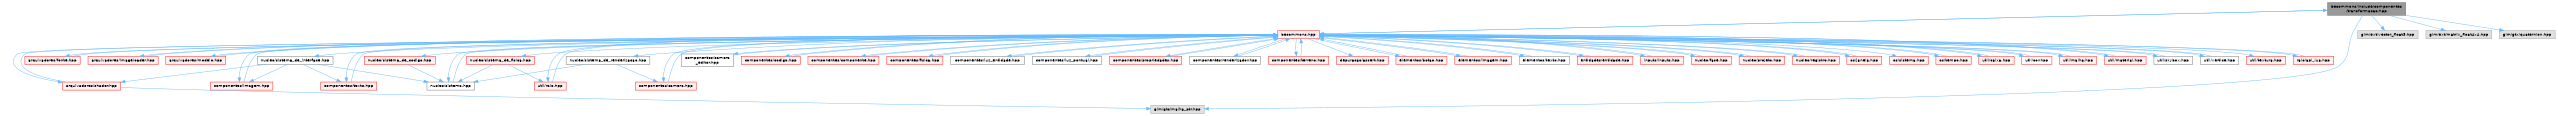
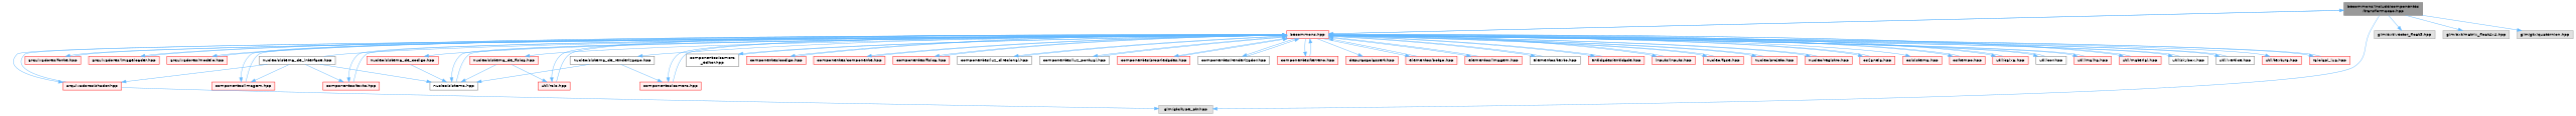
  digraph {
    node [color=red fillcolor="#FFF0F0" fontname=Helvetica fontsize=10 shape=box style=filled]
    edge [color=steelblue1 fontname=Helvetica fontsize=10 labelfontname=Helvetica labelfontsize=10 style=solid]
    n1 [color=gray40 fillcolor=grey60 fontcolor=black height=0.2 label="becommons/include/componentes\l/transformacao.hpp" width=0.4]
    n2 [height=0.2 label="becommons.hpp" width=0.4]
-   n3 [color=grey60 fillcolor="#E0E0E0" height=0.2 label="glm/gtc/malha_ptr.hpp" width=0.4]
+   n3 [color=grey60 fillcolor="#E0E0E0" height=0.2 label="glm/gtc/type_ptr.hpp" width=0.4]
    n4 [color=grey60 fillcolor="#E0E0E0" height=0.2 label="glm/ext/vector_float3.hpp" width=0.4]
    n5 [color=grey60 fillcolor="#E0E0E0" height=0.2 label="glm/ext/matrix_float4x4.hpp" width=0.4]
    n6 [color=grey60 fillcolor="#E0E0E0" height=0.2 label="glm/gtx/quaternion.hpp" width=0.4]
    n7 [height=0.2 label="raio/api_lua.hpp" width=0.4]
    n8 [height=0.2 label="arquivadores/fonte.hpp" width=0.4]
    n9 [height=0.2 label="arquivadores/imageloader.hpp" width=0.4]
    n10 [height=0.2 label="arquivadores/modelo.hpp" width=0.4]
    n11 [height=0.2 label="arquivadores/shader.hpp" width=0.4]
    n12 [height=0.2 label="componentes/camera.hpp" width=0.4]
    n13 [color=grey40 fillcolor=white height=0.2 label="componentes/camera\l_editor.hpp" width=0.4]
    n14 [height=0.2 label="componentes/codigo.hpp" width=0.4]
    n15 [height=0.2 label="componentes/componente.hpp" width=0.4]
    n16 [height=0.2 label="componentes/fisica.hpp" width=0.4]
    n17 [height=0.2 label="componentes/imagem.hpp" width=0.4]
-   n18 [color=grey40 fillcolor=white height=0.2 label="componentes/luz_entidade.hpp" width=0.4]
+   n18 [color=grey40 fillcolor=white height=0.2 label="componentes/luz_direcional.hpp" width=0.4]
    n19 [color=grey40 fillcolor=white height=0.2 label="componentes/luz_pontual.hpp" width=0.4]
    n20 [height=0.2 label="componentes/propriedades.hpp" width=0.4]
    n21 [color=grey40 fillcolor=white height=0.2 label="componentes/renderizador.hpp" width=0.4]
    n22 [height=0.2 label="componentes/terreno.hpp" width=0.4]
    n23 [height=0.2 label="componentes/texto.hpp" width=0.4]
    n24 [height=0.2 label="depuracao/assert.hpp" width=0.4]
    n25 [height=0.2 label="elementos/botao.hpp" width=0.4]
    n26 [height=0.2 label="elementos/imagem.hpp" width=0.4]
    n27 [color=grey40 fillcolor=white height=0.2 label="elementos/texto.hpp" width=0.4]
    n28 [height=0.2 label="entidades/entidade.hpp" width=0.4]
    n29 [height=0.2 label="inputs/inputs.hpp" width=0.4]
    n30 [height=0.2 label="nucleo/fase.hpp" width=0.4]
    n31 [height=0.2 label="nucleo/projeto.hpp" width=0.4]
    n32 [height=0.2 label="nucleo/registro.hpp" width=0.4]
    n33 [color=grey40 fillcolor=white height=0.2 label="nucleo/sistema.hpp" width=0.4]
    n34 [height=0.2 label="nucleo/sistema_de_codigo.hpp" width=0.4]
    n35 [height=0.2 label="nucleo/sistema_de_fisica.hpp" width=0.4]
    n36 [height=0.2 label="util/raio.hpp" width=0.4]
    n37 [color=grey40 fillcolor=white height=0.2 label="nucleo/sistema_de_interface.hpp" width=0.4]
    n38 [color=grey40 fillcolor=white height=0.2 label="nucleo/sistema_de_renderizacao.hpp" width=0.4]
    n39 [height=0.2 label="os/janela.hpp" width=0.4]
    n40 [height=0.2 label="os/sistema.hpp" width=0.4]
    n41 [height=0.2 label="os/tempo.hpp" width=0.4]
    n42 [height=0.2 label="util/caixa.hpp" width=0.4]
-   n43 [fillcolor=white height=0.2 label="util/cor.hpp" width=0.4]
+   n43 [color=grey40 fillcolor=white height=0.2 label="util/cor.hpp" width=0.4]
    n44 [height=0.2 label="util/malha.hpp" width=0.4]
    n45 [height=0.2 label="util/material.hpp" width=0.4]
    n46 [color=grey40 fillcolor=white height=0.2 label="util/skybox.hpp" width=0.4]
    n47 [color=grey40 fillcolor=white height=0.2 label="util/vertice.hpp" width=0.4]
    n48 [height=0.2 label="util/textura.hpp" width=0.4]
    n1 -> n2
    n1 -> n3
    n1 -> n4
    n1 -> n5
    n1 -> n6
    n2 -> n1
    n2 -> n7
    n2 -> n8
    n2 -> n9
    n2 -> n10
    n2 -> n11
    n2 -> n12
    n2 -> n13
    n2 -> n14
    n2 -> n15
    n2 -> n16
    n2 -> n17
    n2 -> n18
    n2 -> n19
    n2 -> n20
    n2 -> n21
    n2 -> n22
    n2 -> n23
    n2 -> n24
    n2 -> n25
    n2 -> n26
    n2 -> n27
    n2 -> n28
    n2 -> n29
    n2 -> n30
    n2 -> n31
    n2 -> n32
    n2 -> n33
    n2 -> n34
    n2 -> n35
    n2 -> n36
-   n2 -> n37
+   n37 -> n2
    n2 -> n38
    n2 -> n39
    n2 -> n40
    n2 -> n41
    n2 -> n42
    n2 -> n43
    n2 -> n44
    n2 -> n45
    n2 -> n46
    n2 -> n47
    n2 -> n48
    n7 -> n2
    n8 -> n2
    n9 -> n2
    n10 -> n2
    n11 -> n2
    n11 -> n3
    n12 -> n2
    n13 -> n2
    n14 -> n2
    n15 -> n2
    n16 -> n2
    n17 -> n2
    n18 -> n2
    n19 -> n2
    n20 -> n2
    n21 -> n2
    n22 -> n2
    n23 -> n2
    n25 -> n2
    n26 -> n2
    n27 -> n2
    n28 -> n2
    n29 -> n2
    n30 -> n2
    n31 -> n2
    n32 -> n2
    n33 -> n2
    n34 -> n33
    n35 -> n33
    n35 -> n36
    n36 -> n2
    n37 -> n11
    n37 -> n17
    n37 -> n23
    n37 -> n33
    n38 -> n12
    n38 -> n33
    n39 -> n2
    n41 -> n2
    n42 -> n2
    n43 -> n2
    n44 -> n2
    n45 -> n2
    n46 -> n2
    n47 -> n2
  }
